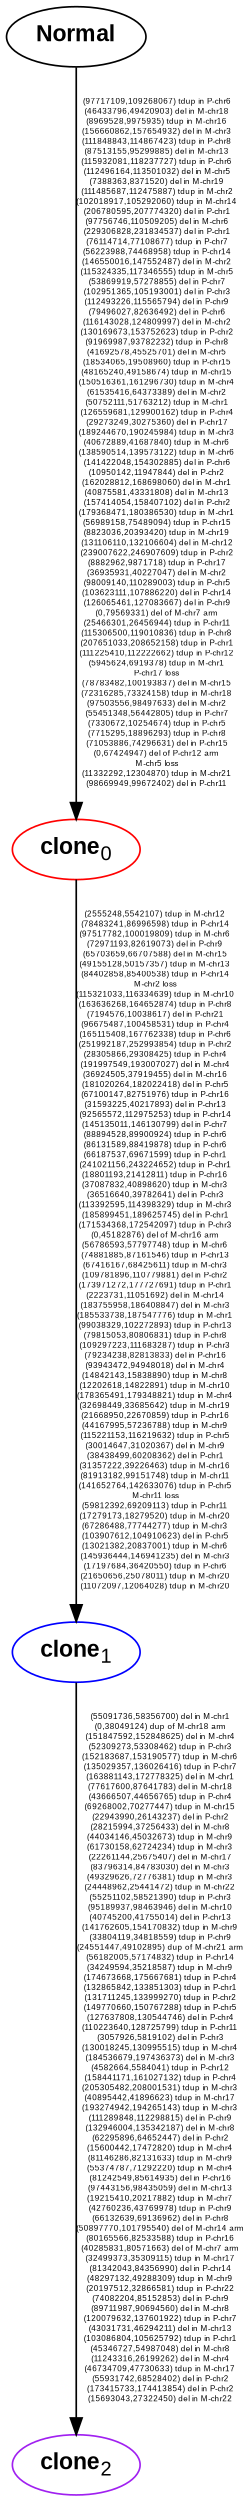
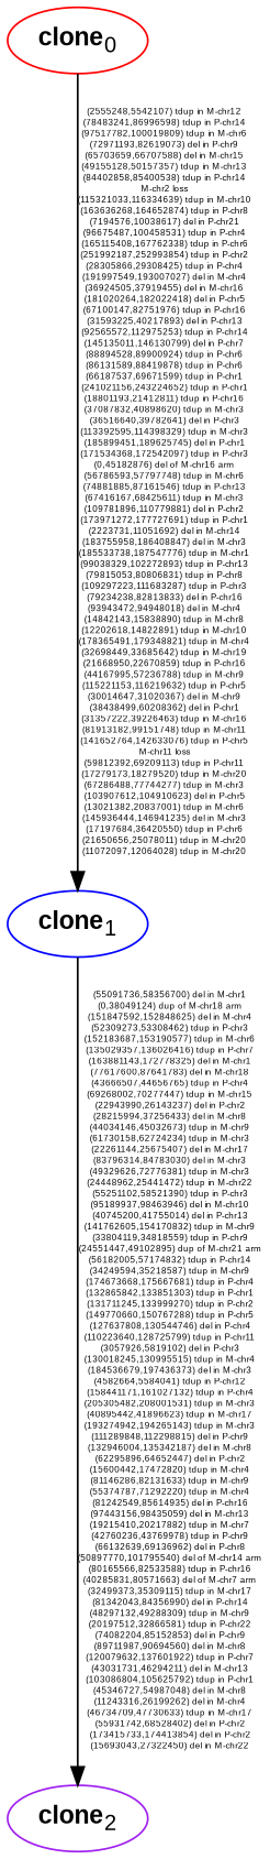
  digraph {
    nodesep=0.6
    splines=true
    fontname="Liberation Sans"
    node [fontname="Liberation Sans"]
    edge [fixedsize=true fontsize=5 fontname="Liberation Sans"]
    n1 [color=purple label=<<B>clone</B><SUB>2</SUB>>]
-   n2 [color=black label=<<B>Normal</B>>]
    n3 [color=red label=<<B>clone</B><SUB>0</SUB>>]
    n4 [color=blue label=<<B>clone</B><SUB>1</SUB>>]
    subgraph sub_1 {
-     n2
      n3
      n4
      subgraph sub_2 {
        rank=same
        n1
      }
    }
-   n2 -> n3 [label="(97717109,109268067) tdup in P-chr6\n(46433796,49420903) del in M-chr18\n(8969528,9975935) tdup in M-chr16\n(156660862,157654932) del in M-chr3\n(111848843,114867423) tdup in P-chr8\n(87513155,95299885) del in M-chr13\n(115932081,118237727) tdup in P-chr6\n(112496164,113501032) del in M-chr5\n(7388363,8371520) del in M-chr19\n(111485687,112475887) tdup in M-chr2\n(102018917,105292060) tdup in M-chr14\n(206780595,207774320) del in P-chr1\n(97756746,110509205) del in M-chr6\n(229306828,231834537) del in P-chr1\n(76114714,77108677) tdup in P-chr7\n(56223988,74468958) tdup in P-chr14\n(146550016,147552487) del in M-chr2\n(115324335,117346555) tdup in M-chr5\n(53869919,57278855) del in P-chr7\n(102951365,105193001) del in P-chr3\n(112493226,115565794) del in P-chr9\n(79496027,82636492) del in P-chr6\n(116143028,124809997) del in M-chr2\n(130169673,153752623) tdup in P-chr2\n(91969987,93782232) tdup in P-chr8\n(41692578,45525701) del in M-chr5\n(18534065,19508960) tdup in P-chr15\n(48165240,49158674) tdup in M-chr15\n(150516361,161296730) tdup in M-chr4\n(61535416,64373389) del in M-chr2\n(50752111,51763212) tdup in M-chr1\n(126559681,129900162) tdup in P-chr4\n(29273249,30275360) del in P-chr17\n(189244670,190245984) tdup in M-chr3\n(40672889,41687840) tdup in M-chr6\n(138590514,139573122) tdup in M-chr6\n(141422048,154302885) del in P-chr6\n(10950142,11947844) del in P-chr2\n(162028812,168698060) del in M-chr1\n(40875581,43331808) del in M-chr13\n(157414054,158407102) del in P-chr2\n(179368471,180386530) tdup in M-chr1\n(56989158,75489094) tdup in P-chr15\n(8823036,20393420) tdup in M-chr19\n(131106110,132106604) del in M-chr12\n(239007622,246907609) tdup in P-chr2\n(8882962,9871718) tdup in P-chr17\n(36935931,40227047) del in M-chr2\n(98009140,110289003) tdup in P-chr5\n(103623111,107886220) del in P-chr14\n(126065461,127083667) del in P-chr9\n(0,79569331) del of M-chr7 arm\n(25466301,26456944) tdup in P-chr11\n(115306500,119010836) tdup in P-chr8\n(207651033,208652158) tdup in P-chr1\n(111225410,112222662) tdup in P-chr12\n(5945624,6919378) tdup in M-chr1\nP-chr17 loss\n(78783482,100193837) del in M-chr15\n(72316285,73324158) tdup in M-chr18\n(97503556,98497633) del in M-chr2\n(55451348,56442805) tdup in P-chr7\n(7330672,10254674) tdup in P-chr5\n(7715295,18896293) tdup in P-chr8\n(71053886,74296631) del in P-chr15\n(0,67424947) del of P-chr12 arm\nM-chr5 loss\n(11332292,12304870) tdup in M-chr21\n(98669949,99672402) del in P-chr11"]
    n3 -> n4 [label="(2555248,5542107) tdup in M-chr12\n(78483241,86996598) tdup in P-chr14\n(97517782,100019809) tdup in M-chr6\n(72971193,82619073) del in P-chr9\n(65703659,66707588) del in M-chr15\n(49155128,50157357) tdup in M-chr13\n(84402858,85400538) tdup in P-chr14\nM-chr2 loss\n(115321033,116334639) tdup in M-chr10\n(163636268,164652874) tdup in P-chr8\n(7194576,10038617) del in P-chr21\n(96675487,100458531) tdup in P-chr4\n(165115408,167762338) tdup in P-chr6\n(251992187,252993854) tdup in P-chr2\n(28305866,29308425) tdup in P-chr4\n(191997549,193007027) del in M-chr4\n(36924505,37919455) del in M-chr16\n(181020264,182022418) del in P-chr5\n(67100147,82751976) tdup in P-chr16\n(31593225,40217893) del in P-chr13\n(92565572,112975253) tdup in P-chr14\n(145135011,146130799) del in P-chr7\n(88894528,89900924) tdup in P-chr6\n(86131589,88419878) tdup in P-chr6\n(66187537,69671599) tdup in P-chr1\n(241021156,243224652) tdup in P-chr1\n(18801193,21412811) tdup in P-chr16\n(37087832,40898620) tdup in M-chr3\n(36516640,39782641) del in P-chr3\n(113392595,114398329) tdup in M-chr3\n(185899451,189625745) del in P-chr1\n(171534368,172542097) tdup in P-chr3\n(0,45182876) del of M-chr16 arm\n(56786593,57797748) tdup in M-chr6\n(74881885,87161546) tdup in P-chr13\n(67416167,68425611) tdup in M-chr3\n(109781896,110779881) del in P-chr2\n(173971272,177727691) tdup in P-chr1\n(2223731,11051692) del in M-chr14\n(183755958,186408847) del in M-chr3\n(185533738,187547776) tdup in M-chr1\n(99038329,102272893) tdup in P-chr13\n(79815053,80806831) tdup in P-chr8\n(109297223,111683287) tdup in P-chr3\n(79234238,82813833) del in P-chr16\n(93943472,94948018) del in M-chr4\n(14842143,15838890) tdup in M-chr8\n(12202618,14822891) tdup in M-chr10\n(178365491,179348821) tdup in M-chr4\n(32698449,33685642) tdup in M-chr19\n(21668950,22670859) tdup in P-chr16\n(44167995,57236788) tdup in M-chr9\n(115221153,116219632) tdup in P-chr5\n(30014647,31020367) del in M-chr9\n(38438499,60208362) del in P-chr1\n(31357222,39226463) tdup in M-chr16\n(81913182,99151748) tdup in M-chr11\n(141652764,142633076) tdup in P-chr5\nM-chr11 loss\n(59812392,69209113) tdup in P-chr11\n(17279173,18279520) tdup in M-chr20\n(67286488,77744277) tdup in M-chr3\n(103907612,104910623) del in P-chr5\n(13021382,20837001) tdup in M-chr6\n(145936444,146941235) del in M-chr3\n(17197684,36420550) tdup in P-chr6\n(21650656,25078011) tdup in M-chr20\n(11072097,12064028) tdup in M-chr20"]
    n4 -> n1 [label="(55091736,58356700) del in M-chr1\n(0,38049124) dup of M-chr18 arm\n(151847592,152848625) del in M-chr4\n(52309273,53308462) tdup in P-chr3\n(152183687,153190577) tdup in M-chr6\n(135029357,136026416) tdup in P-chr7\n(163881143,172778325) del in M-chr1\n(77617600,87641783) del in M-chr18\n(43666507,44656765) tdup in P-chr4\n(69268002,70277447) tdup in M-chr15\n(22943990,26143237) del in P-chr2\n(28215994,37256433) del in M-chr8\n(44034146,45032673) tdup in M-chr9\n(61730158,62724234) tdup in M-chr3\n(22261144,25675407) del in M-chr17\n(83796314,84783030) del in M-chr3\n(49329626,72776381) tdup in M-chr3\n(24448962,25441472) tdup in M-chr22\n(55251102,58521390) tdup in P-chr3\n(95189937,98463946) del in M-chr10\n(40745200,41755014) del in P-chr13\n(141762605,154170832) tdup in M-chr9\n(33804119,34818559) tdup in P-chr9\n(24551447,49102895) dup of M-chr21 arm\n(56182005,57174832) tdup in P-chr14\n(34249594,35218587) tdup in M-chr9\n(174673668,175667681) tdup in P-chr4\n(132865842,133851303) tdup in P-chr1\n(131711245,133999270) tdup in P-chr2\n(149770660,150767288) tdup in P-chr5\n(127637808,130544746) del in P-chr4\n(110223640,128725799) tdup in P-chr11\n(3057926,5819102) del in P-chr3\n(130018245,130995515) tdup in M-chr4\n(184536679,197436373) del in M-chr3\n(4582664,5584041) tdup in P-chr12\n(158441171,161027132) tdup in P-chr4\n(205305482,208001531) tdup in M-chr3\n(40895442,41896623) tdup in M-chr17\n(193274942,194265143) tdup in M-chr3\n(111289848,112298815) del in P-chr9\n(132946004,135342187) del in M-chr8\n(62295896,64652447) del in P-chr2\n(15600442,17472820) tdup in M-chr4\n(81146286,82131633) tdup in M-chr9\n(55374787,71292220) tdup in M-chr4\n(81242549,85614935) del in P-chr16\n(97443156,98435059) del in M-chr13\n(19215410,20217882) tdup in M-chr7\n(42760236,43769978) tdup in P-chr9\n(66132639,69136962) del in P-chr8\n(50897770,101795540) del of M-chr14 arm\n(80165566,82533588) tdup in P-chr16\n(40285831,80571663) del of M-chr7 arm\n(32499373,35309115) tdup in M-chr17\n(81342043,84356990) del in P-chr14\n(48297132,49288309) tdup in M-chr9\n(20197512,32866581) tdup in P-chr22\n(74082204,85152853) del in P-chr9\n(89711987,90694560) del in M-chr8\n(120079632,137601922) tdup in P-chr7\n(43031731,46294211) del in M-chr13\n(103086804,105625792) tdup in P-chr1\n(45346727,54987048) del in M-chr8\n(11243316,26199262) del in M-chr4\n(46734709,47730633) tdup in M-chr17\n(55931742,68528402) del in P-chr2\n(173415733,174413854) del in P-chr2\n(15693043,27322450) del in M-chr22"]
  }
